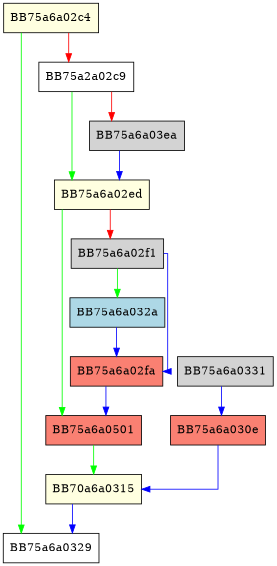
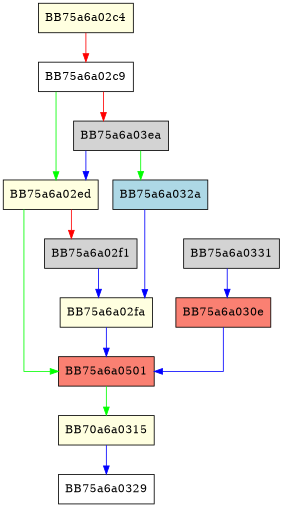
  digraph {
    splines=ortho
    node [fillcolor=lightyellow shape=box style=filled]
    edge [color=blue]
    BB75a6a0329 [fillcolor=white]
    BB75a6a02c4
-   BB75a6a02c9 [fillcolor=white label=BB75a2a02c9]
+   BB75a6a02c9 [fillcolor=white]
    BB75a6a02ed
    n5 [fillcolor=lightgrey label=BB75a6a03ea]
    n6 [fillcolor=salmon label=BB75a6a0501]
    BB75a6a02f1 [fillcolor=lightgrey]
    n8 [label=BB70a6a0315]
    BB75a6a032a [fillcolor=lightblue]
-   BB75a6a02fa [fillcolor=salmon]
+   BB75a6a02fa
    BB75a6a0331 [fillcolor=lightgrey]
    BB75a6a030e [fillcolor=salmon]
-   BB75a6a02c4 -> BB75a6a0329 [color=green]
    BB75a6a02c4 -> BB75a6a02c9 [color=red]
    BB75a6a02c9 -> BB75a6a02ed [color=green]
    BB75a6a02c9 -> n5 [color=red]
    BB75a6a02ed -> n6 [color=green]
    BB75a6a02ed -> BB75a6a02f1 [color=red]
    n5 -> BB75a6a02ed
    n6 -> n8 [color=green]
-   BB75a6a02f1 -> BB75a6a032a [color=green]
+   n5 -> BB75a6a032a [color=green]
    BB75a6a02f1 -> BB75a6a02fa
    n8 -> BB75a6a0329
    BB75a6a032a -> BB75a6a02fa
    BB75a6a02fa -> n6
    BB75a6a0331 -> BB75a6a030e
-   BB75a6a030e -> n8
+   BB75a6a030e -> n6
  }
